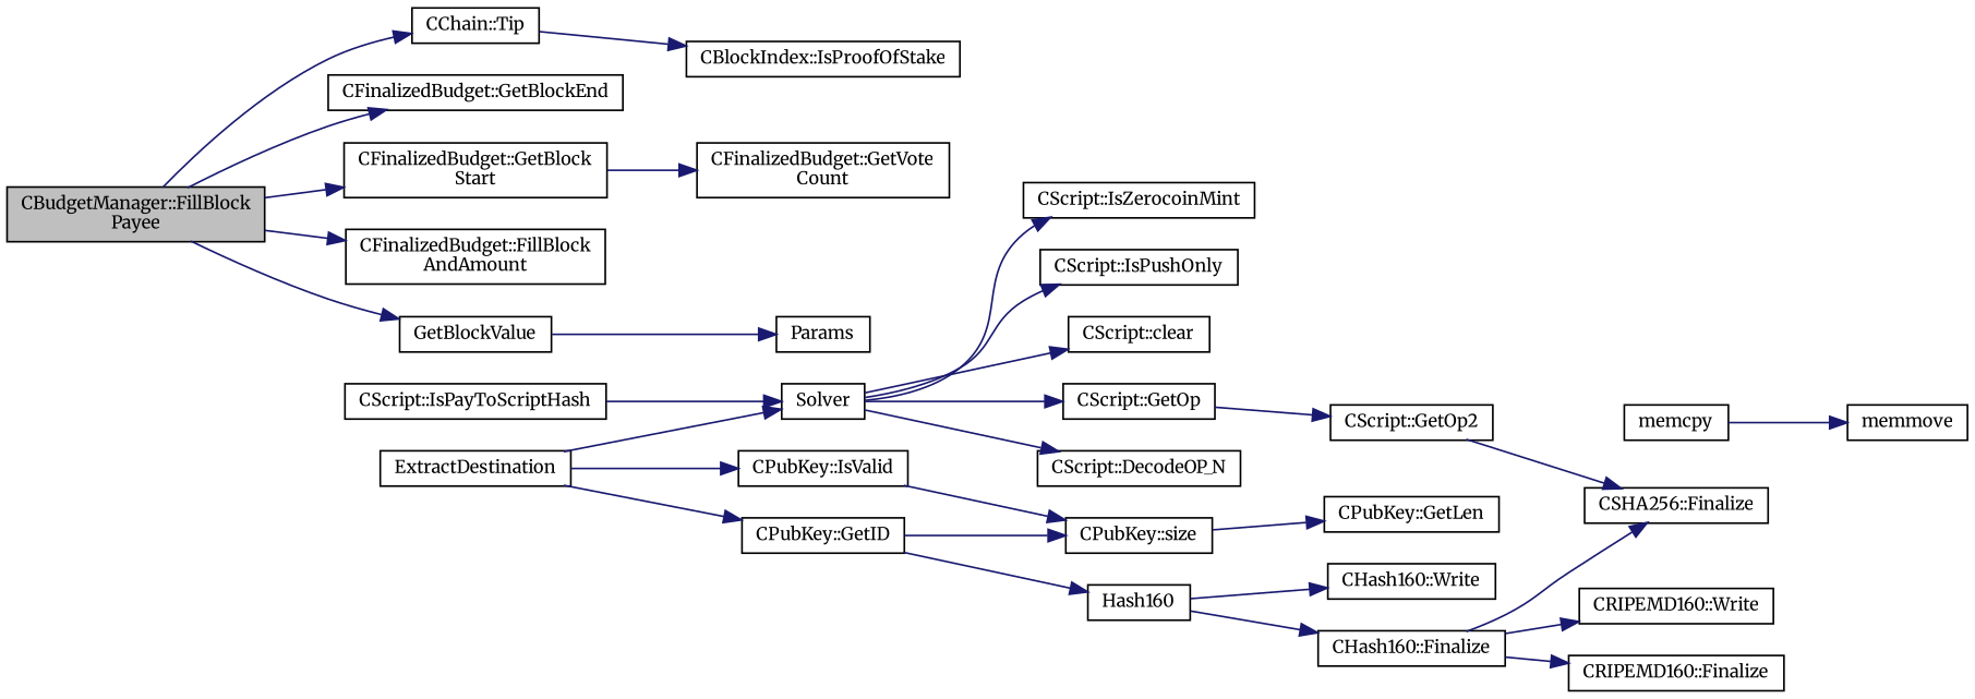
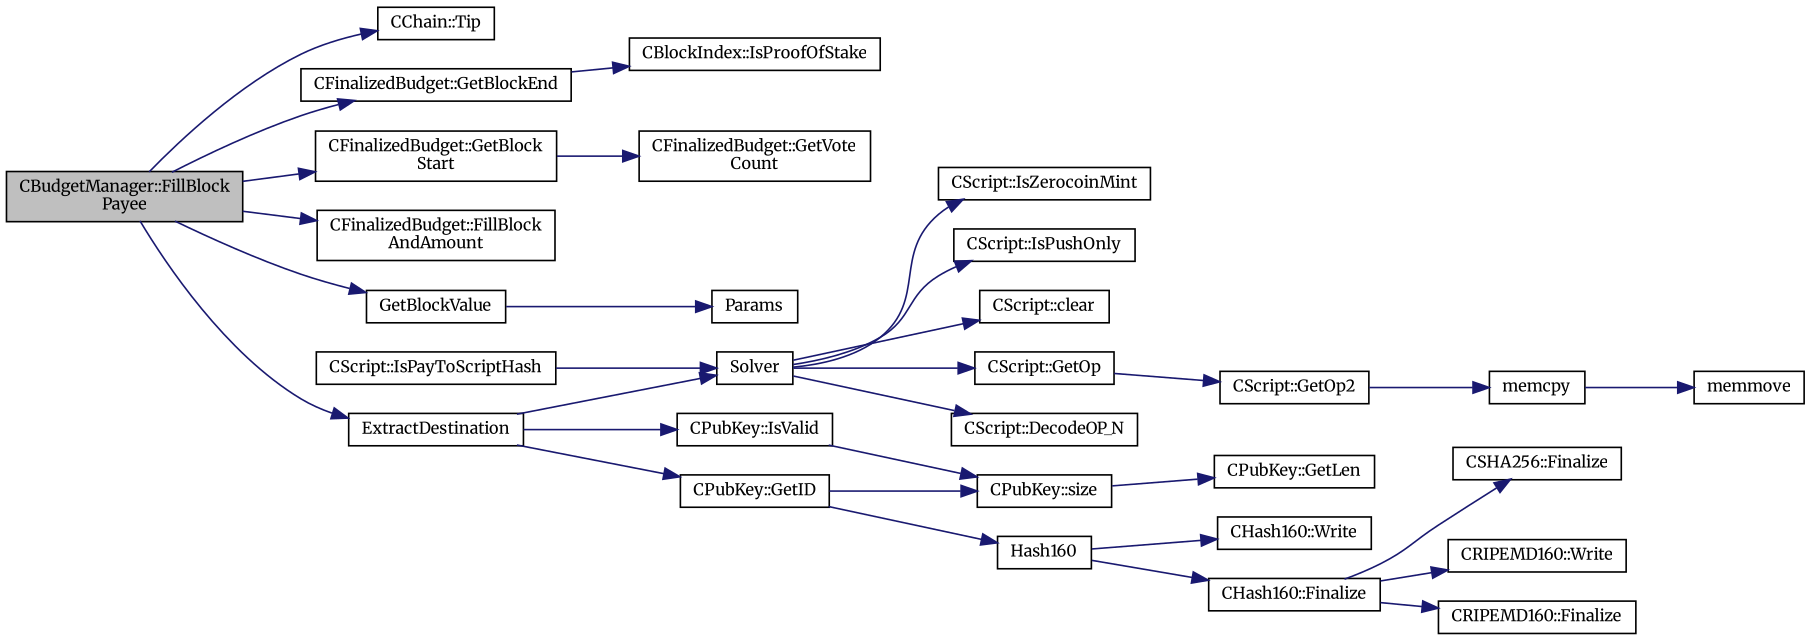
  digraph {
    fontname=Merriweather
    rankdir=LR
    node [color=black fillcolor=white fontname=Merriweather fontsize=10 shape=record style=filled]
    edge [color=midnightblue fontname=Merriweather fontsize=10 labelfontname=Helvetica labelfontsize=10 style=solid]
    n1 [fillcolor=grey75 fontcolor=black height=0.2 label="CBudgetManager::FillBlock\lPayee" width=0.4]
    n2 [height=0.2 label="CChain::Tip" width=0.4]
    n3 [height=0.2 label="CFinalizedBudget::GetBlock\lStart" width=0.4]
    n4 [height=0.2 label="CFinalizedBudget::GetBlockEnd" width=0.4]
    n5 [height=0.2 label="CFinalizedBudget::FillBlock\lAndAmount" width=0.4]
    n6 [height=0.2 label=GetBlockValue width=0.4]
    n7 [height=0.2 label=ExtractDestination width=0.4]
    n8 [height=0.2 label="CBlockIndex::IsProofOfStake" width=0.4]
    n9 [height=0.2 label="CFinalizedBudget::GetVote\lCount" width=0.4]
    n10 [height=0.2 label=Params width=0.4]
    n11 [height=0.2 label=Solver width=0.4]
    n12 [height=0.2 label="CPubKey::IsValid" width=0.4]
    n13 [height=0.2 label="CPubKey::GetID" width=0.4]
    n14 [height=0.2 label="CScript::IsZerocoinMint" width=0.4]
    n15 [height=0.2 label="CScript::IsPushOnly" width=0.4]
    n16 [height=0.2 label="CScript::clear" width=0.4]
    n17 [height=0.2 label="CScript::GetOp" width=0.4]
    n18 [height=0.2 label="CScript::DecodeOP_N" width=0.4]
    n19 [height=0.2 label="CPubKey::size" width=0.4]
    n20 [height=0.2 label=Hash160 width=0.4]
    n21 [height=0.2 label="CScript::IsPayToScriptHash" width=0.4]
    n22 [height=0.2 label="CScript::GetOp2" width=0.4]
    n23 [height=0.2 label=memcpy width=0.4]
    n24 [height=0.2 label=memmove width=0.4]
    n25 [height=0.2 label="CPubKey::GetLen" width=0.4]
    n26 [height=0.2 label="CHash160::Write" width=0.4]
    n27 [height=0.2 label="CHash160::Finalize" width=0.4]
    n28 [height=0.2 label="CSHA256::Finalize" width=0.4]
    n29 [height=0.2 label="CRIPEMD160::Write" width=0.4]
    n30 [height=0.2 label="CRIPEMD160::Finalize" width=0.4]
    n1 -> n2
    n1 -> n3
    n1 -> n4
    n1 -> n5
    n1 -> n6
-   n2 -> n8
+   n1 -> n7
+   n4 -> n8
    n3 -> n9
    n6 -> n10
    n7 -> n11
    n7 -> n12
    n7 -> n13
    n11 -> n14
    n11 -> n15
    n11 -> n16
    n11 -> n17
    n11 -> n18
    n12 -> n19
    n13 -> n19
    n13 -> n20
    n17 -> n22
    n19 -> n25
    n20 -> n26
    n20 -> n27
    n21 -> n11
-   n22 -> n28
+   n22 -> n23
    n23 -> n24
    n27 -> n28
    n27 -> n29
    n27 -> n30
  }
